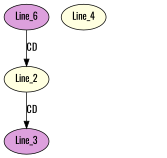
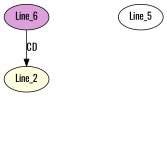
  digraph {
    fontname=Oswald
    node [fillcolor=plum fontname=Oswald style=filled]
    edge [fontname=Oswald]
    n1 [label=Line_6]
    Line_2 [fillcolor=lightyellow]
-   Line_3
-   Line_4 [fillcolor=lightyellow]
+   Line_5 [fillcolor=white]
    n1 -> Line_2 [label=CD]
-   Line_2 -> Line_3 [label=CD]
  }
